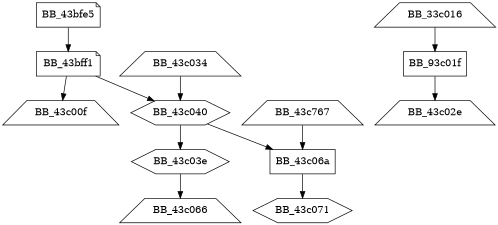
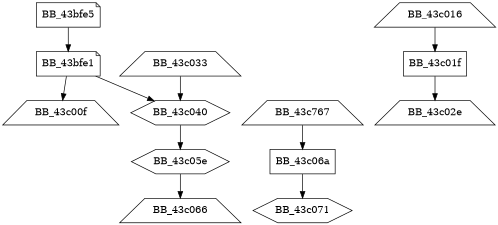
  digraph {
    node [shape=trapezium]
    BB_43bfe5 [shape=note]
-   BB_43bff1 [shape=note]
+   BB_43bff1 [shape=note label=BB_43bfe1]
    BB_43c00f
    BB_43c040 [shape=hexagon]
-   BB_43c05e [shape=hexagon label=BB_43c03e]
+   BB_43c05e [shape=hexagon]
    BB_43c06a [shape=box]
-   BB_43c01f [shape=box label=BB_93c01f]
-   BB_43c016 [label=BB_33c016]
+   BB_43c01f [shape=box]
+   BB_43c016
    BB_43c066
    BB_43c071 [shape=hexagon]
    BB_43c02e
-   BB_43c034
+   BB_43c034 [label=BB_43c033]
    n13 [label=BB_43c767]
    BB_43bfe5 -> BB_43bff1
    BB_43bff1 -> BB_43c00f
    BB_43bff1 -> BB_43c040
    BB_43c040 -> BB_43c05e
-   BB_43c040 -> BB_43c06a
    BB_43c05e -> BB_43c066
    BB_43c06a -> BB_43c071
    BB_43c01f -> BB_43c02e
    BB_43c016 -> BB_43c01f
    BB_43c034 -> BB_43c040
    n13 -> BB_43c06a
  }
